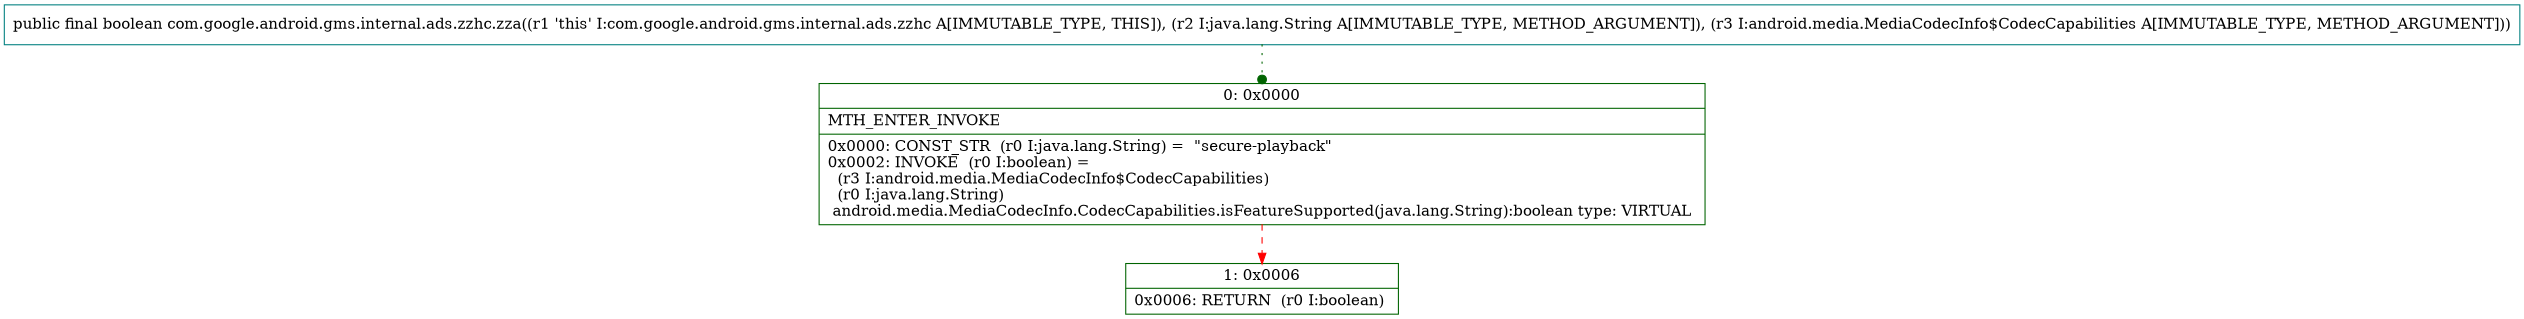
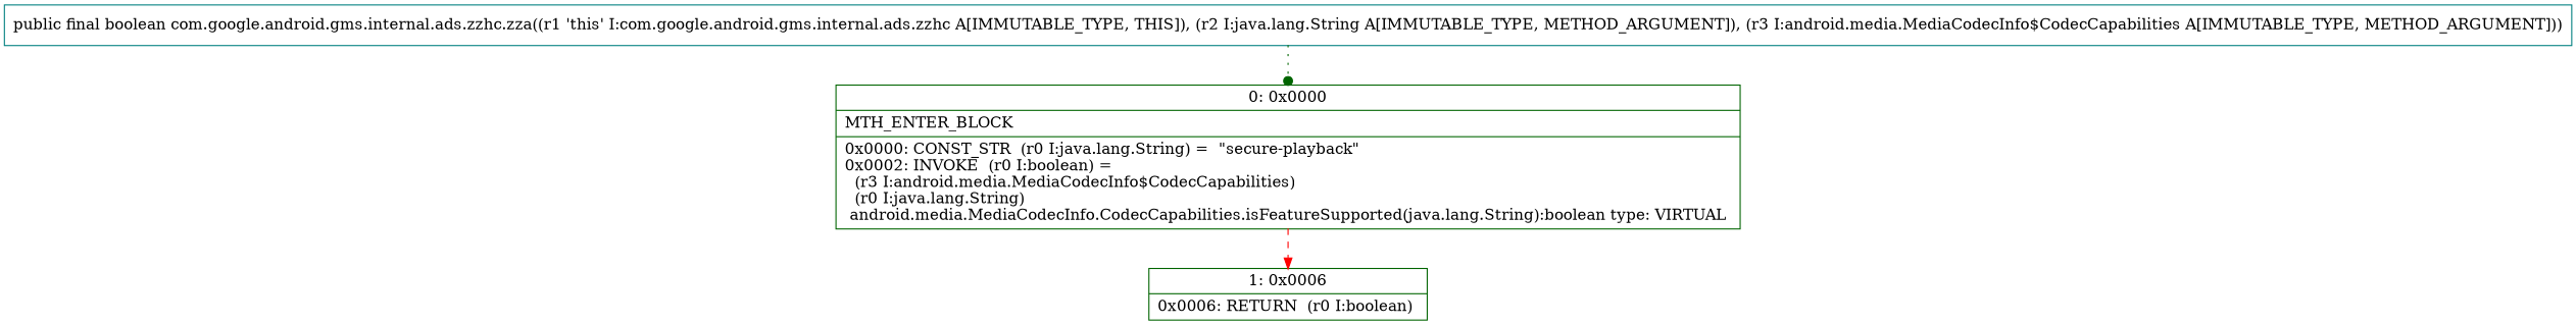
  digraph {
    node [shape=record color=darkgreen]
-   n1 [label="{0\:\ 0x0000|MTH_ENTER_INVOKE\l|0x0000: CONST_STR  (r0 I:java.lang.String) =  \"secure\-playback\" \l0x0002: INVOKE  (r0 I:boolean) = \l  (r3 I:android.media.MediaCodecInfo$CodecCapabilities)\l  (r0 I:java.lang.String)\l android.media.MediaCodecInfo.CodecCapabilities.isFeatureSupported(java.lang.String):boolean type: VIRTUAL \l}"]
+   n1 [label="{0\:\ 0x0000|MTH_ENTER_BLOCK\l|0x0000: CONST_STR  (r0 I:java.lang.String) =  \"secure\-playback\" \l0x0002: INVOKE  (r0 I:boolean) = \l  (r3 I:android.media.MediaCodecInfo$CodecCapabilities)\l  (r0 I:java.lang.String)\l android.media.MediaCodecInfo.CodecCapabilities.isFeatureSupported(java.lang.String):boolean type: VIRTUAL \l}"]
    n2 [label="{1\:\ 0x0006|0x0006: RETURN  (r0 I:boolean) \l}"]
    n3 [label="{public final boolean com.google.android.gms.internal.ads.zzhc.zza((r1 'this' I:com.google.android.gms.internal.ads.zzhc A[IMMUTABLE_TYPE, THIS]), (r2 I:java.lang.String A[IMMUTABLE_TYPE, METHOD_ARGUMENT]), (r3 I:android.media.MediaCodecInfo$CodecCapabilities A[IMMUTABLE_TYPE, METHOD_ARGUMENT])) }" color=teal]
    n1 -> n2 [color=red style=dashed arrowhead=normal]
    n3 -> n1 [color=darkgreen style=dotted arrowhead=dot]
  }
